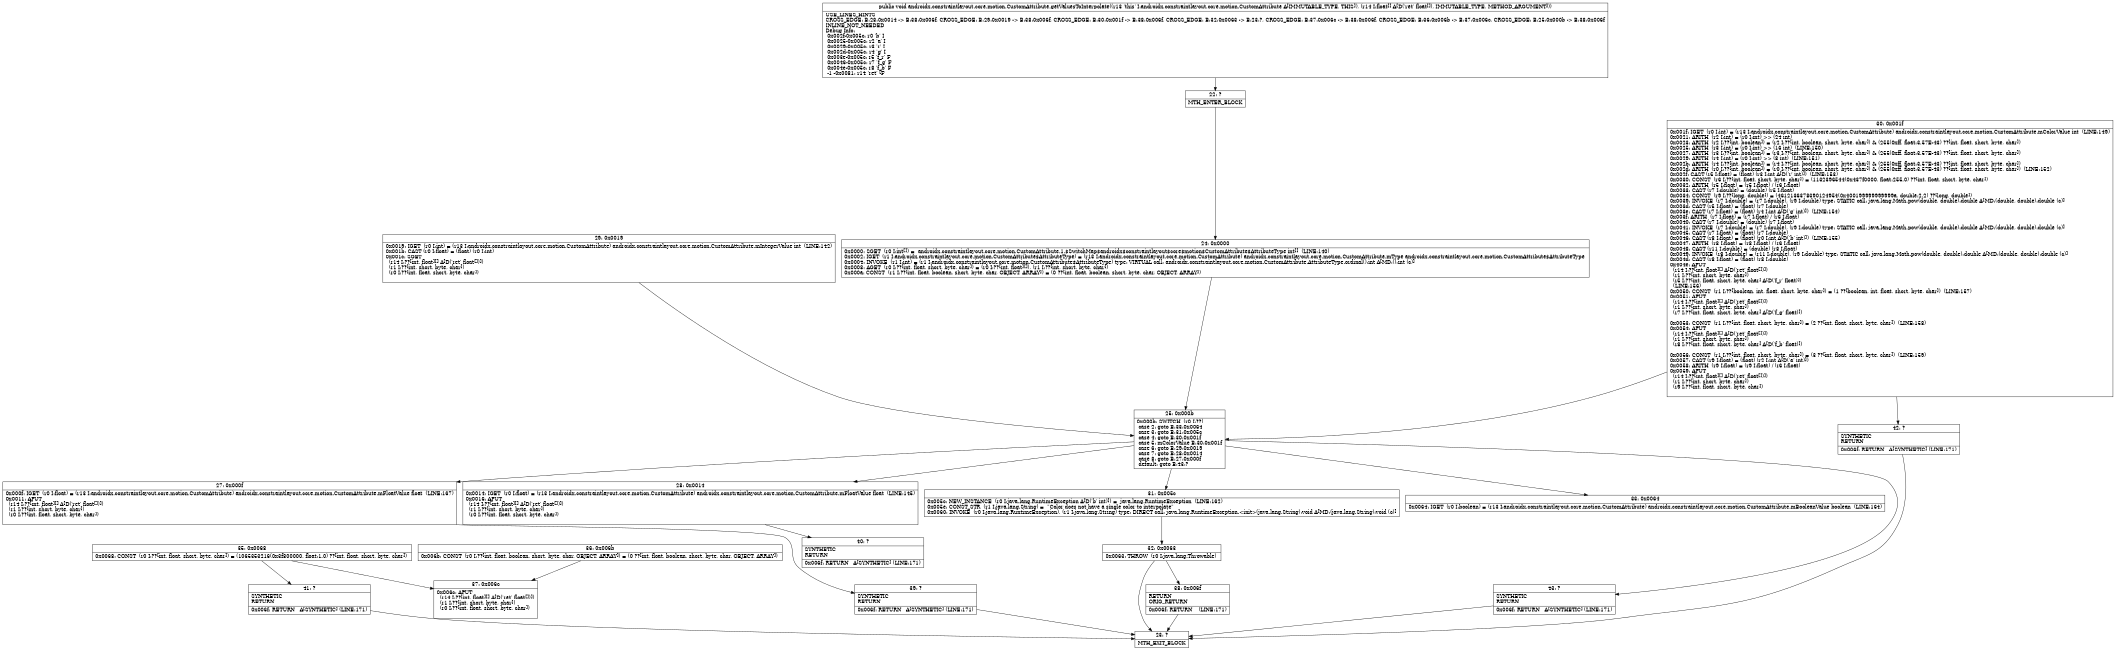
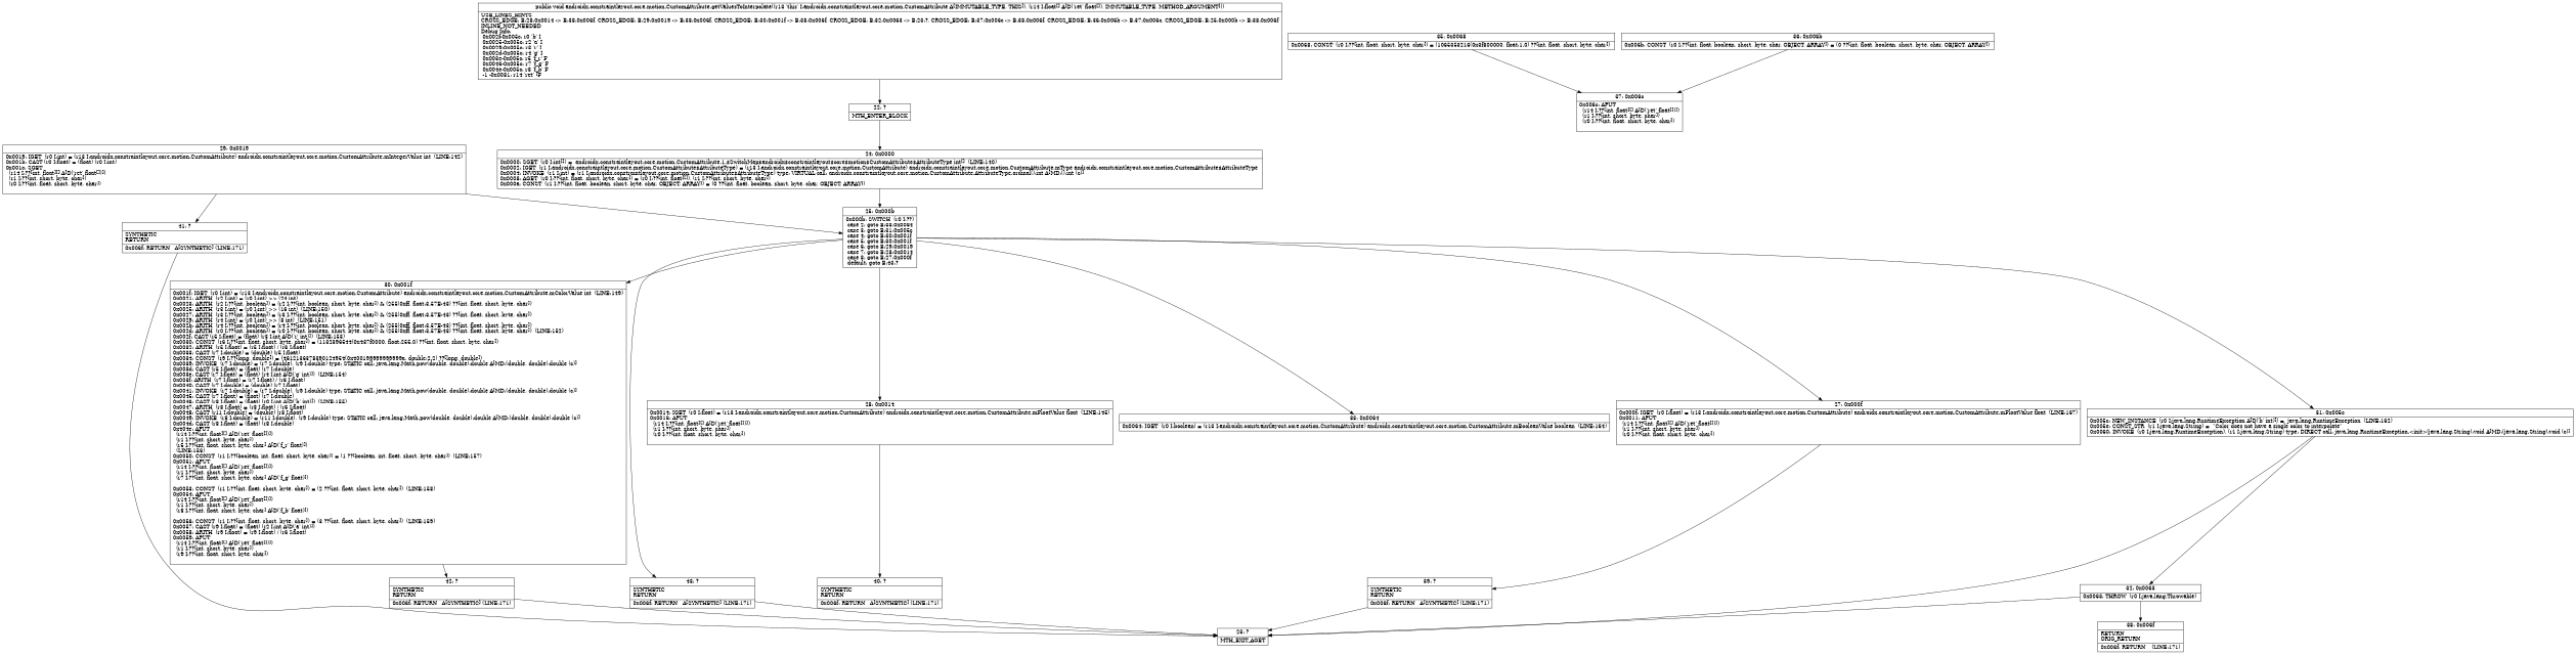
  digraph {
    node [shape=record]
    n1 [label="{22\:\ ?|MTH_ENTER_BLOCK\l}"]
    n2 [label="{24\:\ 0x0000|0x0000: SGET  (r0 I:int[]) =  androidx.constraintlayout.core.motion.CustomAttribute.1.$SwitchMap$androidx$constraintlayout$core$motion$CustomAttribute$AttributeType int[]  (LINE:140)\l0x0002: IGET  (r1 I:androidx.constraintlayout.core.motion.CustomAttribute$AttributeType) = (r13 I:androidx.constraintlayout.core.motion.CustomAttribute) androidx.constraintlayout.core.motion.CustomAttribute.mType androidx.constraintlayout.core.motion.CustomAttribute$AttributeType \l0x0004: INVOKE  (r1 I:int) = (r1 I:androidx.constraintlayout.core.motion.CustomAttribute$AttributeType) type: VIRTUAL call: androidx.constraintlayout.core.motion.CustomAttribute.AttributeType.ordinal():int A[MD:():int (c)]\l0x0008: AGET  (r0 I:??[int, float, short, byte, char]) = (r0 I:??[int, float][]), (r1 I:??[int, short, byte, char]) \l0x000a: CONST  (r1 I:??[int, float, boolean, short, byte, char, OBJECT, ARRAY]) = (0 ??[int, float, boolean, short, byte, char, OBJECT, ARRAY]) \l}"]
-   n3 [label="{25\:\ 0x000b|0x000b: SWITCH  (r0 I:??)\l case 2: goto B:33:0x0064\l case 3: goto B:31:0x005c\l case 4: goto B:30:0x001f\l case 5: mColorValue B:30:0x001f\l case 6: goto B:29:0x0019\l case 7: goto B:28:0x0014\l case 8: goto B:27:0x000f\l default: goto B:43:? \l}"]
+   n3 [label="{25\:\ 0x000b|0x000b: SWITCH  (r0 I:??)\l case 2: goto B:33:0x0064\l case 3: goto B:31:0x005c\l case 4: goto B:30:0x001f\l case 5: goto B:30:0x001f\l case 6: goto B:29:0x0019\l case 7: goto B:28:0x0014\l case 8: goto B:27:0x000f\l default: goto B:43:? \l}"]
    n4 [label="{27\:\ 0x000f|0x000f: IGET  (r0 I:float) = (r13 I:androidx.constraintlayout.core.motion.CustomAttribute) androidx.constraintlayout.core.motion.CustomAttribute.mFloatValue float  (LINE:167)\l0x0011: APUT  \l  (r14 I:??[int, float][] A[D('ret' float[])])\l  (r1 I:??[int, short, byte, char])\l  (r0 I:??[int, float, short, byte, char])\l \l}"]
    n5 [label="{28\:\ 0x0014|0x0014: IGET  (r0 I:float) = (r13 I:androidx.constraintlayout.core.motion.CustomAttribute) androidx.constraintlayout.core.motion.CustomAttribute.mFloatValue float  (LINE:145)\l0x0016: APUT  \l  (r14 I:??[int, float][] A[D('ret' float[])])\l  (r1 I:??[int, short, byte, char])\l  (r0 I:??[int, float, short, byte, char])\l \l}"]
    n6 [label="{30\:\ 0x001f|0x001f: IGET  (r0 I:int) = (r13 I:androidx.constraintlayout.core.motion.CustomAttribute) androidx.constraintlayout.core.motion.CustomAttribute.mColorValue int  (LINE:149)\l0x0021: ARITH  (r2 I:int) = (r0 I:int) \>\> (24 int) \l0x0023: ARITH  (r2 I:??[int, boolean]) = (r2 I:??[int, boolean, short, byte, char]) & (255(0xff, float:3.57E\-43) ??[int, float, short, byte, char]) \l0x0025: ARITH  (r3 I:int) = (r0 I:int) \>\> (16 int)  (LINE:150)\l0x0027: ARITH  (r3 I:??[int, boolean]) = (r3 I:??[int, boolean, short, byte, char]) & (255(0xff, float:3.57E\-43) ??[int, float, short, byte, char]) \l0x0029: ARITH  (r4 I:int) = (r0 I:int) \>\> (8 int)  (LINE:151)\l0x002b: ARITH  (r4 I:??[int, boolean]) = (r4 I:??[int, boolean, short, byte, char]) & (255(0xff, float:3.57E\-43) ??[int, float, short, byte, char]) \l0x002d: ARITH  (r0 I:??[int, boolean]) = (r0 I:??[int, boolean, short, byte, char]) & (255(0xff, float:3.57E\-43) ??[int, float, short, byte, char])  (LINE:152)\l0x002f: CAST (r5 I:float) = (float) (r3 I:int A[D('r' int)])  (LINE:153)\l0x0030: CONST  (r6 I:??[int, float, short, byte, char]) = (1132396544(0x437f0000, float:255.0) ??[int, float, short, byte, char]) \l0x0032: ARITH  (r5 I:float) = (r5 I:float) \/ (r6 I:float) \l0x0033: CAST (r7 I:double) = (double) (r5 I:float) \l0x0034: CONST  (r9 I:??[long, double]) = (4612136378390124954(0x400199999999999a, double:2.2) ??[long, double]) \l0x0039: INVOKE  (r7 I:double) = (r7 I:double), (r9 I:double) type: STATIC call: java.lang.Math.pow(double, double):double A[MD:(double, double):double (c)]\l0x003d: CAST (r5 I:float) = (float) (r7 I:double) \l0x003e: CAST (r7 I:float) = (float) (r4 I:int A[D('g' int)])  (LINE:154)\l0x003f: ARITH  (r7 I:float) = (r7 I:float) \/ (r6 I:float) \l0x0040: CAST (r7 I:double) = (double) (r7 I:float) \l0x0041: INVOKE  (r7 I:double) = (r7 I:double), (r9 I:double) type: STATIC call: java.lang.Math.pow(double, double):double A[MD:(double, double):double (c)]\l0x0045: CAST (r7 I:float) = (float) (r7 I:double) \l0x0046: CAST (r8 I:float) = (float) (r0 I:int A[D('b' int)])  (LINE:155)\l0x0047: ARITH  (r8 I:float) = (r8 I:float) \/ (r6 I:float) \l0x0048: CAST (r11 I:double) = (double) (r8 I:float) \l0x0049: INVOKE  (r8 I:double) = (r11 I:double), (r9 I:double) type: STATIC call: java.lang.Math.pow(double, double):double A[MD:(double, double):double (c)]\l0x004d: CAST (r8 I:float) = (float) (r8 I:double) \l0x404e: APUT  \l  (r14 I:??[int, float][] A[D('ret' float[])])\l  (r1 I:??[int, short, byte, char])\l  (r5 I:??[int, float, short, byte, char] A[D('f_r' float)])\l  (LINE:156)\l0x0050: CONST  (r1 I:??[boolean, int, float, short, byte, char]) = (1 ??[boolean, int, float, short, byte, char])  (LINE:157)\l0x0051: APUT  \l  (r14 I:??[int, float][] A[D('ret' float[])])\l  (r1 I:??[int, short, byte, char])\l  (r7 I:??[int, float, short, byte, char] A[D('f_g' float)])\l \l0x0053: CONST  (r1 I:??[int, float, short, byte, char]) = (2 ??[int, float, short, byte, char])  (LINE:158)\l0x0054: APUT  \l  (r14 I:??[int, float][] A[D('ret' float[])])\l  (r1 I:??[int, short, byte, char])\l  (r8 I:??[int, float, short, byte, char] A[D('f_b' float)])\l \l0x0056: CONST  (r1 I:??[int, float, short, byte, char]) = (3 ??[int, float, short, byte, char])  (LINE:159)\l0x0057: CAST (r9 I:float) = (float) (r2 I:int A[D('a' int)]) \l0x0058: ARITH  (r9 I:float) = (r9 I:float) \/ (r6 I:float) \l0x0059: APUT  \l  (r14 I:??[int, float][] A[D('ret' float[])])\l  (r1 I:??[int, short, byte, char])\l  (r9 I:??[int, float, short, byte, char])\l \l}"]
    n7 [label="{31\:\ 0x005c|0x005c: NEW_INSTANCE  (r0 I:java.lang.RuntimeException A[D('b' int)]) =  java.lang.RuntimeException  (LINE:162)\l0x005e: CONST_STR  (r1 I:java.lang.String) =  \"Color does not have a single color to interpolate\" \l0x0060: INVOKE  (r0 I:java.lang.RuntimeException), (r1 I:java.lang.String) type: DIRECT call: java.lang.RuntimeException.\<init\>(java.lang.String):void A[MD:(java.lang.String):void (c)]\l}"]
    n8 [label="{33\:\ 0x0064|0x0064: IGET  (r0 I:boolean) = (r13 I:androidx.constraintlayout.core.motion.CustomAttribute) androidx.constraintlayout.core.motion.CustomAttribute.mBooleanValue boolean  (LINE:164)\l}"]
    n9 [label="{43\:\ ?|SYNTHETIC\lRETURN\l|0x006f: RETURN   A[SYNTHETIC] (LINE:171)\l}"]
    n10 [label="{39\:\ ?|SYNTHETIC\lRETURN\l|0x006f: RETURN   A[SYNTHETIC] (LINE:171)\l}"]
    n11 [label="{40\:\ ?|SYNTHETIC\lRETURN\l|0x006f: RETURN   A[SYNTHETIC] (LINE:171)\l}"]
    n12 [label="{29\:\ 0x0019|0x0019: IGET  (r0 I:int) = (r13 I:androidx.constraintlayout.core.motion.CustomAttribute) androidx.constraintlayout.core.motion.CustomAttribute.mIntegerValue int  (LINE:142)\l0x001b: CAST (r0 I:float) = (float) (r0 I:int) \l0x001c: SGET  \l  (r14 I:??[int, float][] A[D('ret' float[])])\l  (r1 I:??[int, short, byte, char])\l  (r0 I:??[int, float, short, byte, char])\l \l}"]
    n13 [label="{41\:\ ?|SYNTHETIC\lRETURN\l|0x006f: RETURN   A[SYNTHETIC] (LINE:171)\l}"]
    n14 [label="{42\:\ ?|SYNTHETIC\lRETURN\l|0x006f: RETURN   A[SYNTHETIC] (LINE:171)\l}"]
    n15 [label="{32\:\ 0x0063|0x0063: THROW  (r0 I:java.lang.Throwable) \l}"]
-   n16 [label="{23\:\ ?|MTH_EXIT_BLOCK\l}"]
+   n16 [label="{23\:\ ?|MTH_EXIT_AGET\l}"]
    n17 [label="{38\:\ 0x006f|RETURN\lORIG_RETURN\l|0x006f: RETURN    (LINE:171)\l}"]
    n18 [label="{35\:\ 0x0068|0x0068: CONST  (r0 I:??[int, float, short, byte, char]) = (1065353216(0x3f800000, float:1.0) ??[int, float, short, byte, char]) \l}"]
    n19 [label="{37\:\ 0x006c|0x006c: APUT  \l  (r14 I:??[int, float][] A[D('ret' float[])])\l  (r1 I:??[int, short, byte, char])\l  (r0 I:??[int, float, short, byte, char])\l \l}"]
    n20 [label="{36\:\ 0x006b|0x006b: CONST  (r0 I:??[int, float, boolean, short, byte, char, OBJECT, ARRAY]) = (0 ??[int, float, boolean, short, byte, char, OBJECT, ARRAY]) \l}"]
    n21 [label="{public void androidx.constraintlayout.core.motion.CustomAttribute.getValuesToInterpolate((r13 'this' I:androidx.constraintlayout.core.motion.CustomAttribute A[IMMUTABLE_TYPE, THIS]), (r14 I:float[] A[D('ret' float[]), IMMUTABLE_TYPE, METHOD_ARGUMENT]))  | USE_LINES_HINTS\lCROSS_EDGE: B:28:0x0014 \-\> B:38:0x006f, CROSS_EDGE: B:29:0x0019 \-\> B:38:0x006f, CROSS_EDGE: B:30:0x001f \-\> B:38:0x006f, CROSS_EDGE: B:32:0x0063 \-\> B:23:?, CROSS_EDGE: B:37:0x006c \-\> B:38:0x006f, CROSS_EDGE: B:36:0x006b \-\> B:37:0x006c, CROSS_EDGE: B:25:0x000b \-\> B:38:0x006f\lINLINE_NOT_NEEDED\lDebug Info:\l  0x002f\-0x005c: r0 'b' I\l  0x0025\-0x005c: r2 'a' I\l  0x0029\-0x005c: r3 'r' I\l  0x002d\-0x005c: r4 'g' I\l  0x003e\-0x005c: r5 'f_r' F\l  0x0046\-0x005c: r7 'f_g' F\l  0x004e\-0x005c: r8 'f_b' F\l  \-1 \-0x0081: r14 'ret' [F\l}"]
    n1 -> n2
    n2 -> n3
    n3 -> n4
    n3 -> n5
-   n6 -> n3
+   n3 -> n6
    n3 -> n7
    n3 -> n8
    n3 -> n9
    n4 -> n10
    n5 -> n11
    n6 -> n14
    n7 -> n15
    n9 -> n16
    n10 -> n16
    n12 -> n3
-   n18 -> n13
+   n12 -> n13
    n13 -> n16
    n14 -> n16
    n15 -> n16
    n15 -> n17
-   n17 -> n16
+   n7 -> n16
    n18 -> n19
    n20 -> n19
    n21 -> n1
  }
